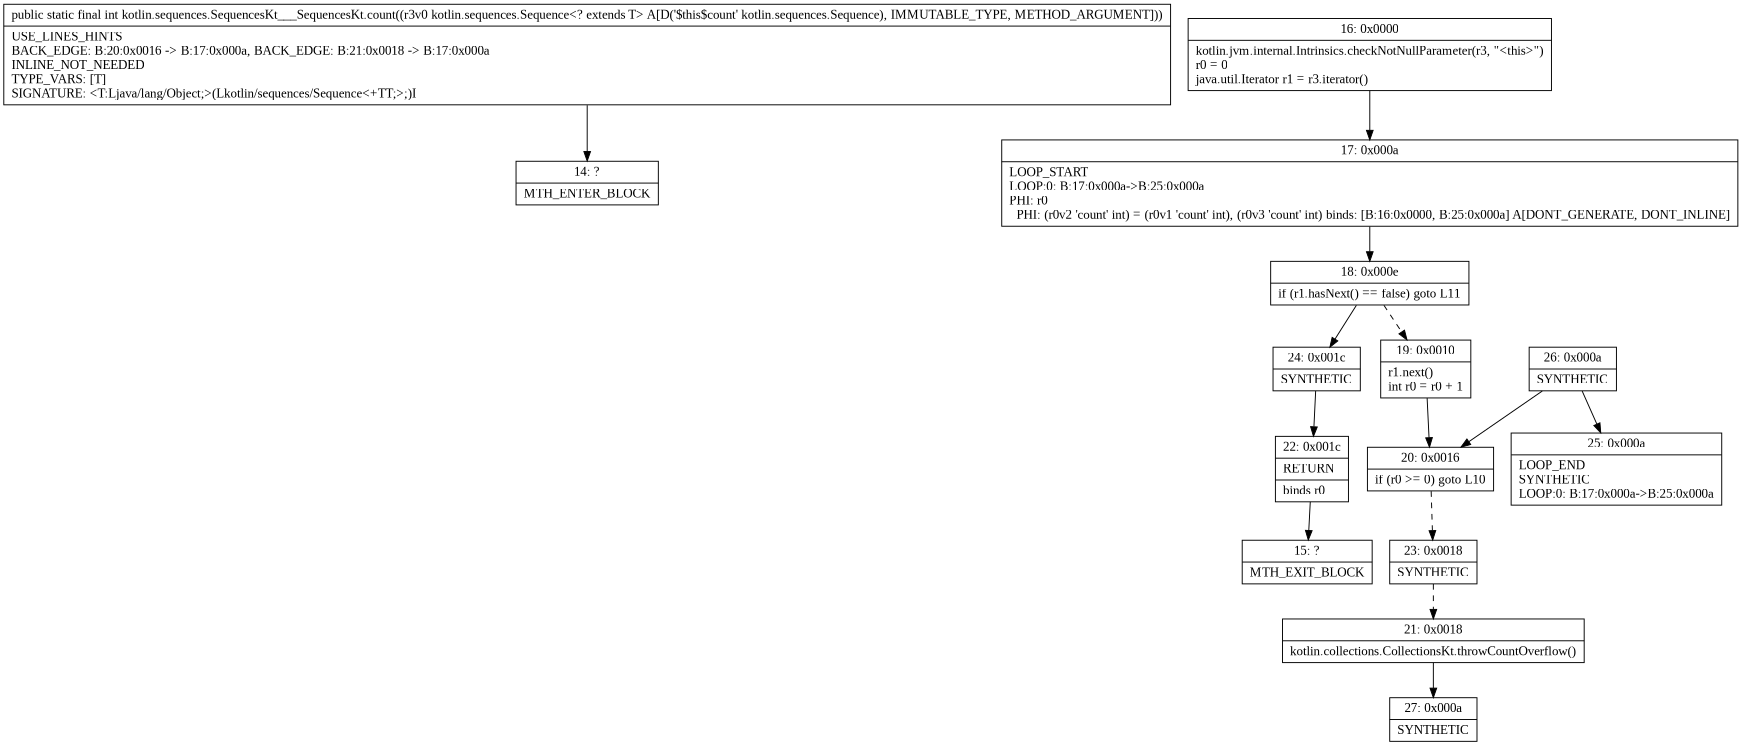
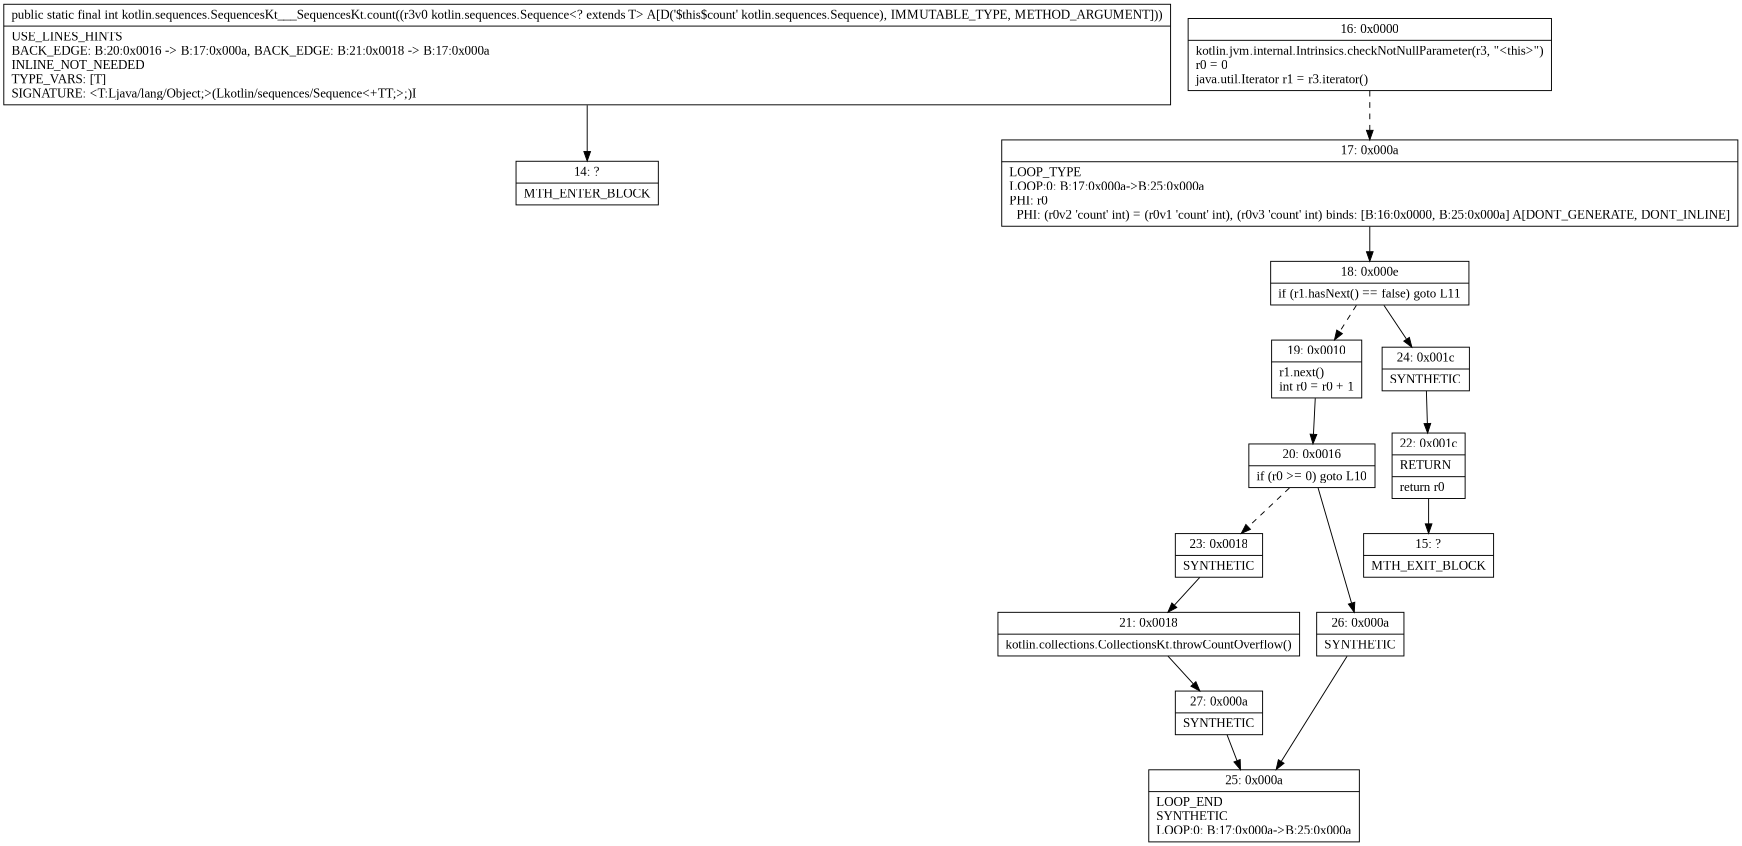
  digraph {
    fontname="Liberation Serif"
    node [fontname="Liberation Serif" shape=record]
    edge [fontname="Liberation Serif"]
    n1 [label="{14\:\ ?|MTH_ENTER_BLOCK\l}"]
    n2 [label="{16\:\ 0x0000|kotlin.jvm.internal.Intrinsics.checkNotNullParameter(r3, \"\<this\>\")\lr0 = 0\ljava.util.Iterator r1 = r3.iterator()\l}"]
-   n3 [label="{17\:\ 0x000a|LOOP_START\lLOOP:0: B:17:0x000a\-\>B:25:0x000a\lPHI: r0 \l  PHI: (r0v2 'count' int) = (r0v1 'count' int), (r0v3 'count' int) binds: [B:16:0x0000, B:25:0x000a] A[DONT_GENERATE, DONT_INLINE]\l}"]
+   n3 [label="{17\:\ 0x000a|LOOP_TYPE\lLOOP:0: B:17:0x000a\-\>B:25:0x000a\lPHI: r0 \l  PHI: (r0v2 'count' int) = (r0v1 'count' int), (r0v3 'count' int) binds: [B:16:0x0000, B:25:0x000a] A[DONT_GENERATE, DONT_INLINE]\l}"]
    n4 [label="{18\:\ 0x000e|if (r1.hasNext() == false) goto L11\l}"]
    n5 [label="{19\:\ 0x0010|r1.next()\lint r0 = r0 + 1\l}"]
    n6 [label="{24\:\ 0x001c|SYNTHETIC\l}"]
    n7 [label="{20\:\ 0x0016|if (r0 \>= 0) goto L10\l}"]
-   n8 [label="{22\:\ 0x001c|RETURN\l|binds r0\l}"]
+   n8 [label="{22\:\ 0x001c|RETURN\l|return r0\l}"]
    n9 [label="{23\:\ 0x0018|SYNTHETIC\l}"]
    n10 [label="{26\:\ 0x000a|SYNTHETIC\l}"]
    n11 [label="{21\:\ 0x0018|kotlin.collections.CollectionsKt.throwCountOverflow()\l}"]
    n12 [label="{25\:\ 0x000a|LOOP_END\lSYNTHETIC\lLOOP:0: B:17:0x000a\-\>B:25:0x000a\l}"]
    n13 [label="{27\:\ 0x000a|SYNTHETIC\l}"]
    n14 [label="{15\:\ ?|MTH_EXIT_BLOCK\l}"]
    n15 [label="{public static final int kotlin.sequences.SequencesKt___SequencesKt.count((r3v0 kotlin.sequences.Sequence\<? extends T\> A[D('$this$count' kotlin.sequences.Sequence), IMMUTABLE_TYPE, METHOD_ARGUMENT]))  | USE_LINES_HINTS\lBACK_EDGE: B:20:0x0016 \-\> B:17:0x000a, BACK_EDGE: B:21:0x0018 \-\> B:17:0x000a\lINLINE_NOT_NEEDED\lTYPE_VARS: [T]\lSIGNATURE: \<T:Ljava\/lang\/Object;\>(Lkotlin\/sequences\/Sequence\<+TT;\>;)I\l}"]
-   n2 -> n3
+   n2 -> n3 [style=dashed]
    n3 -> n4
    n4 -> n5 [style=dashed]
    n4 -> n6
    n5 -> n7
    n6 -> n8
    n7 -> n9 [style=dashed]
-   n10 -> n7
+   n7 -> n10
    n8 -> n14
-   n9 -> n11 [style=dashed]
+   n9 -> n11
    n10 -> n12
    n11 -> n13
+   n13 -> n12
    n15 -> n1
  }
